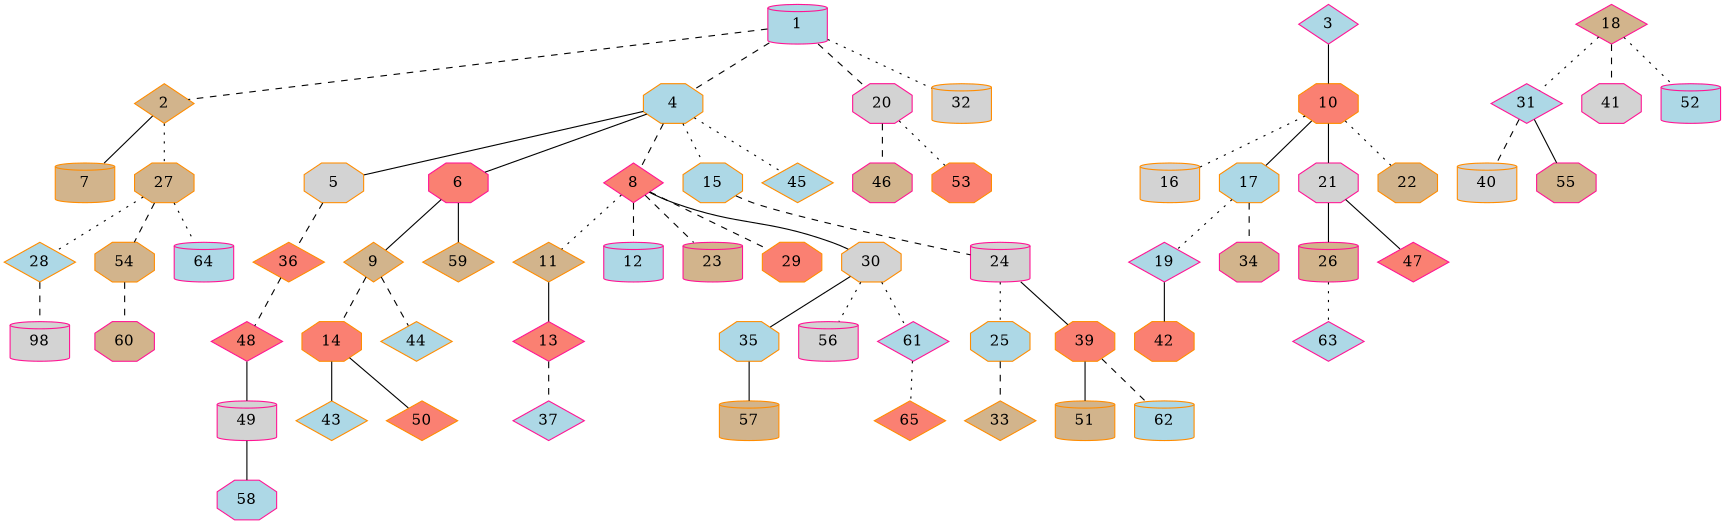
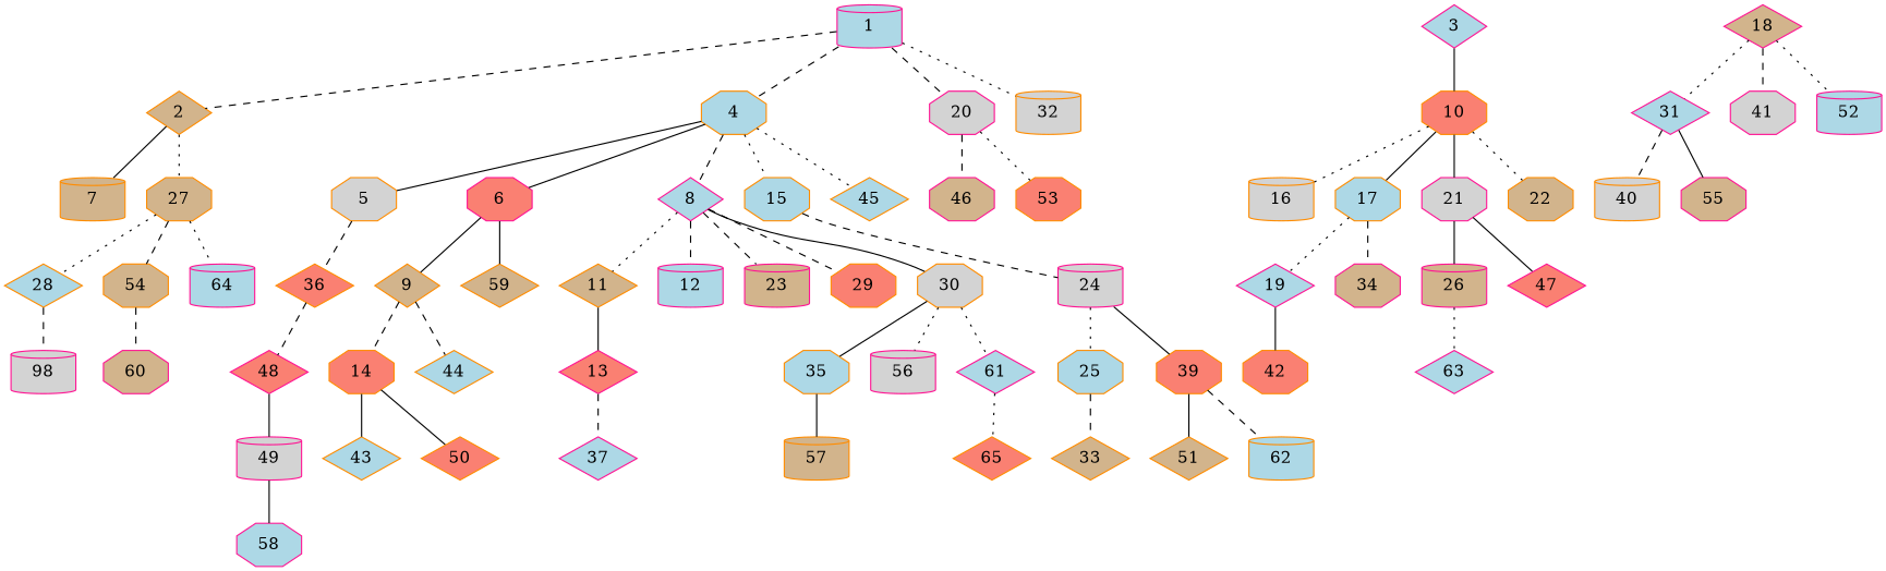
  graph {
    node [color=darkorange fillcolor=lightblue shape=octagon style=filled]
    edge [style=dashed weight=1.0]
    1 [color=deeppink shape=cylinder]
    2 [fillcolor=tan shape=diamond]
    4
    20 [color=deeppink fillcolor=lightgrey]
    32 [fillcolor=lightgrey shape=cylinder]
    7 [fillcolor=tan shape=cylinder]
    27 [fillcolor=tan]
    3 [color=deeppink shape=diamond]
    10 [fillcolor=salmon]
    5 [fillcolor=lightgrey]
    6 [color=deeppink fillcolor=salmon]
-   8 [color=deeppink fillcolor=salmon shape=diamond]
+   8 [color=deeppink shape=diamond]
    15
    45 [shape=diamond]
    18 [color=deeppink fillcolor=tan shape=diamond]
    31 [color=deeppink shape=diamond]
    41 [color=deeppink fillcolor=lightgrey]
    52 [color=deeppink shape=cylinder]
    46 [color=deeppink fillcolor=tan]
    53 [fillcolor=salmon]
    28 [shape=diamond]
    54 [fillcolor=tan]
    64 [color=deeppink shape=cylinder]
    16 [fillcolor=lightgrey shape=cylinder]
    17
    21 [color=deeppink fillcolor=lightgrey]
    22 [fillcolor=tan]
    36 [fillcolor=salmon shape=diamond]
    9 [fillcolor=tan shape=diamond]
    59 [fillcolor=tan shape=diamond]
    11 [fillcolor=tan shape=diamond]
    12 [color=deeppink shape=cylinder]
    23 [color=deeppink fillcolor=tan shape=cylinder]
    29 [fillcolor=salmon]
    30 [fillcolor=lightgrey]
    24 [color=deeppink fillcolor=lightgrey shape=cylinder]
    48 [color=deeppink fillcolor=salmon shape=diamond]
    14 [fillcolor=salmon]
    44 [shape=diamond]
    13 [color=deeppink fillcolor=salmon shape=diamond]
    35
    56 [color=deeppink fillcolor=lightgrey shape=cylinder]
    61 [color=deeppink shape=diamond]
    43 [shape=diamond]
    50 [fillcolor=salmon shape=diamond]
    19 [color=deeppink shape=diamond]
    34 [color=deeppink fillcolor=tan]
    26 [color=deeppink fillcolor=tan shape=cylinder]
    47 [color=deeppink fillcolor=salmon shape=diamond]
    37 [color=deeppink shape=diamond]
    25
    39 [fillcolor=salmon]
    42 [fillcolor=salmon]
    40 [fillcolor=lightgrey shape=cylinder]
    55 [color=deeppink fillcolor=tan]
    63 [color=deeppink shape=diamond]
    33 [fillcolor=tan shape=diamond]
-   51 [fillcolor=tan shape=cylinder]
+   51 [fillcolor=tan shape=diamond]
    62 [shape=cylinder]
    n60 [color=deeppink fillcolor=lightgrey label=98 shape=cylinder]
    60 [color=deeppink fillcolor=tan]
    57 [fillcolor=tan shape=cylinder]
    65 [fillcolor=salmon shape=diamond]
    49 [color=deeppink fillcolor=lightgrey shape=cylinder]
    58 [color=deeppink]
    1 -- 2
    1 -- 4
    1 -- 20
    1 -- 32 [style=dotted]
    2 -- 7 [style=solid]
    2 -- 27 [style=dotted]
    4 -- 5 [style=solid]
    4 -- 6 [style=solid]
    4 -- 8
    4 -- 15 [style=dotted]
    4 -- 45 [style=dotted]
    20 -- 46
    20 -- 53 [style=dotted weight=2.0]
    27 -- 28 [style=dotted]
    27 -- 54
    27 -- 64 [style=dotted]
    3 -- 10 [style=solid]
    10 -- 16 [style=dotted]
    10 -- 17 [style=solid]
    10 -- 21 [style=solid weight=2.0]
    10 -- 22 [style=dotted]
    5 -- 36
    6 -- 9 [style=solid]
    6 -- 59 [style=solid]
    8 -- 11 [style=dotted]
    8 -- 12
    8 -- 23
    8 -- 29
    8 -- 30 [style=solid]
    15 -- 24
    18 -- 31 [style=dotted]
    18 -- 41
    18 -- 52 [style=dotted]
    31 -- 40
    31 -- 55 [style=solid]
    28 -- n60
    54 -- 60
    17 -- 19 [style=dotted weight=2.0]
    17 -- 34
    21 -- 26 [style=solid]
    21 -- 47 [style=solid]
    36 -- 48
    9 -- 14
    9 -- 44 [weight=2.0]
    11 -- 13 [style=solid]
    30 -- 35 [style=solid]
    30 -- 56 [style=dotted]
    30 -- 61 [style=dotted]
    24 -- 25 [style=dotted]
    24 -- 39 [style=solid]
    48 -- 49 [style=solid]
    14 -- 43 [style=solid]
    14 -- 50 [style=solid]
    13 -- 37 [weight=2.0]
    35 -- 57 [style=solid]
    61 -- 65 [style=dotted]
    19 -- 42 [style=solid]
    26 -- 63 [style=dotted]
    25 -- 33
    39 -- 51 [style=solid]
    39 -- 62
    49 -- 58 [style=solid]
  }
